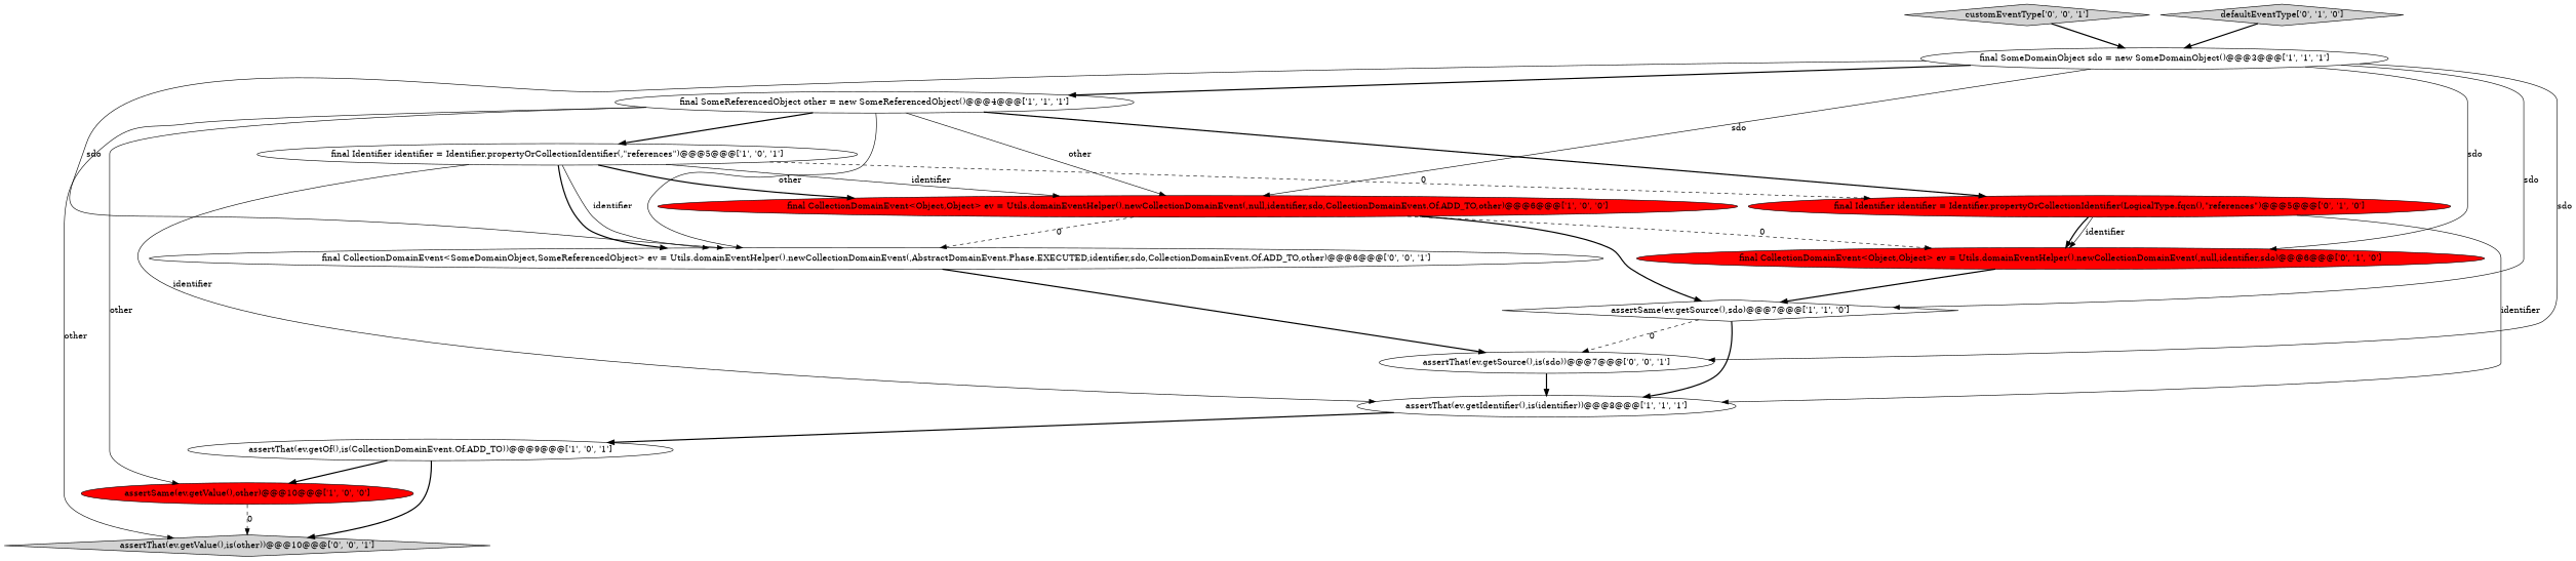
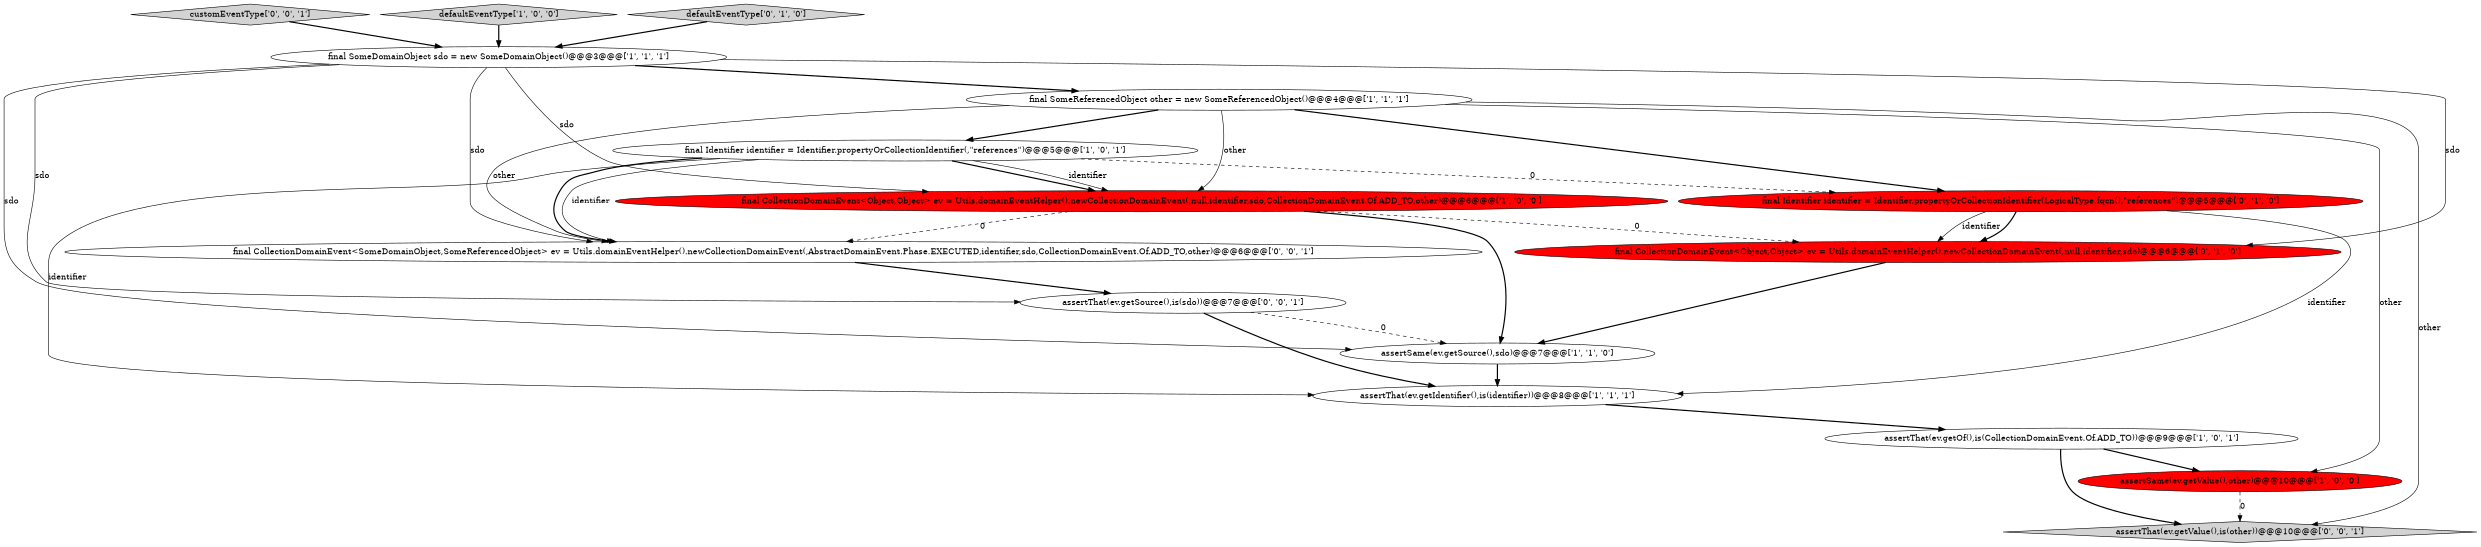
  digraph {
    node [fillcolor=white shape=ellipse style=filled]
    edge [style=bold]
    n1 [fillcolor=red label="final Identifier identifier = Identifier.propertyOrCollectionIdentifier(LogicalType.fqcn(),\"references\")@@@5@@@['0', '1', '0']"]
    n2 [fillcolor=red label="final CollectionDomainEvent<Object,Object> ev = Utils.domainEventHelper().newCollectionDomainEvent(,null,identifier,sdo)@@@6@@@['0', '1', '0']"]
    n3 [label="assertThat(ev.getIdentifier(),is(identifier))@@@8@@@['1', '1', '1']"]
-   n4 [label="assertSame(ev.getSource(),sdo)@@@7@@@['1', '1', '0']" shape=diamond]
+   n4 [label="assertSame(ev.getSource(),sdo)@@@7@@@['1', '1', '0']"]
    n5 [label="assertThat(ev.getOf(),is(CollectionDomainEvent.Of.ADD_TO))@@@9@@@['1', '0', '1']"]
    n6 [fillcolor=lightgray label="customEventType['0', '0', '1']" shape=diamond]
    n7 [label="final SomeDomainObject sdo = new SomeDomainObject()@@@3@@@['1', '1', '1']"]
    n8 [label="assertThat(ev.getSource(),is(sdo))@@@7@@@['0', '0', '1']"]
    n9 [label="final CollectionDomainEvent<SomeDomainObject,SomeReferencedObject> ev = Utils.domainEventHelper().newCollectionDomainEvent(,AbstractDomainEvent.Phase.EXECUTED,identifier,sdo,CollectionDomainEvent.Of.ADD_TO,other)@@@6@@@['0', '0', '1']"]
    n10 [fillcolor=red label="final CollectionDomainEvent<Object,Object> ev = Utils.domainEventHelper().newCollectionDomainEvent(,null,identifier,sdo,CollectionDomainEvent.Of.ADD_TO,other)@@@6@@@['1', '0', '0']"]
    n11 [label="final SomeReferencedObject other = new SomeReferencedObject()@@@4@@@['1', '1', '1']"]
    n12 [fillcolor=lightgray label="assertThat(ev.getValue(),is(other))@@@10@@@['0', '0', '1']" shape=diamond]
    n13 [fillcolor=red label="assertSame(ev.getValue(),other)@@@10@@@['1', '0', '0']"]
+   n14 [fillcolor=lightgray label="defaultEventType['1', '0', '0']" shape=diamond]
    n15 [label="final Identifier identifier = Identifier.propertyOrCollectionIdentifier(,\"references\")@@@5@@@['1', '0', '1']"]
    n16 [fillcolor=lightgray label="defaultEventType['0', '1', '0']" shape=diamond]
    n1 -> n2 [label=identifier style=solid]
    n1 -> n2
    n1 -> n3 [label=identifier style=solid]
    n2 -> n4
    n3 -> n5
    n4 -> n3
-   n4 -> n8 [label=0 style=dashed]
+   n8 -> n4 [label=0 style=dashed]
    n5 -> n12
    n5 -> n13
    n6 -> n7
    n7 -> n2 [label=sdo style=solid]
    n7 -> n4 [label=sdo style=solid]
    n7 -> n8 [label=sdo style=solid]
    n7 -> n9 [label=sdo style=solid]
    n7 -> n10 [label=sdo style=solid]
    n7 -> n11
    n8 -> n3
    n9 -> n8
    n10 -> n2 [label=0 style=dashed]
    n10 -> n4
    n10 -> n9 [label=0 style=dashed]
    n11 -> n1
    n11 -> n9 [label=other style=solid]
    n11 -> n10 [label=other style=solid]
    n11 -> n12 [label=other style=solid]
    n11 -> n13 [label=other style=solid]
    n11 -> n15
    n13 -> n12 [label=0 style=dashed]
+   n14 -> n7
    n15 -> n1 [label=0 style=dashed]
    n15 -> n3 [label=identifier style=solid]
    n15 -> n9 [label=identifier style=solid]
    n15 -> n9
    n15 -> n10
    n15 -> n10 [label=identifier style=solid]
    n16 -> n7
  }
